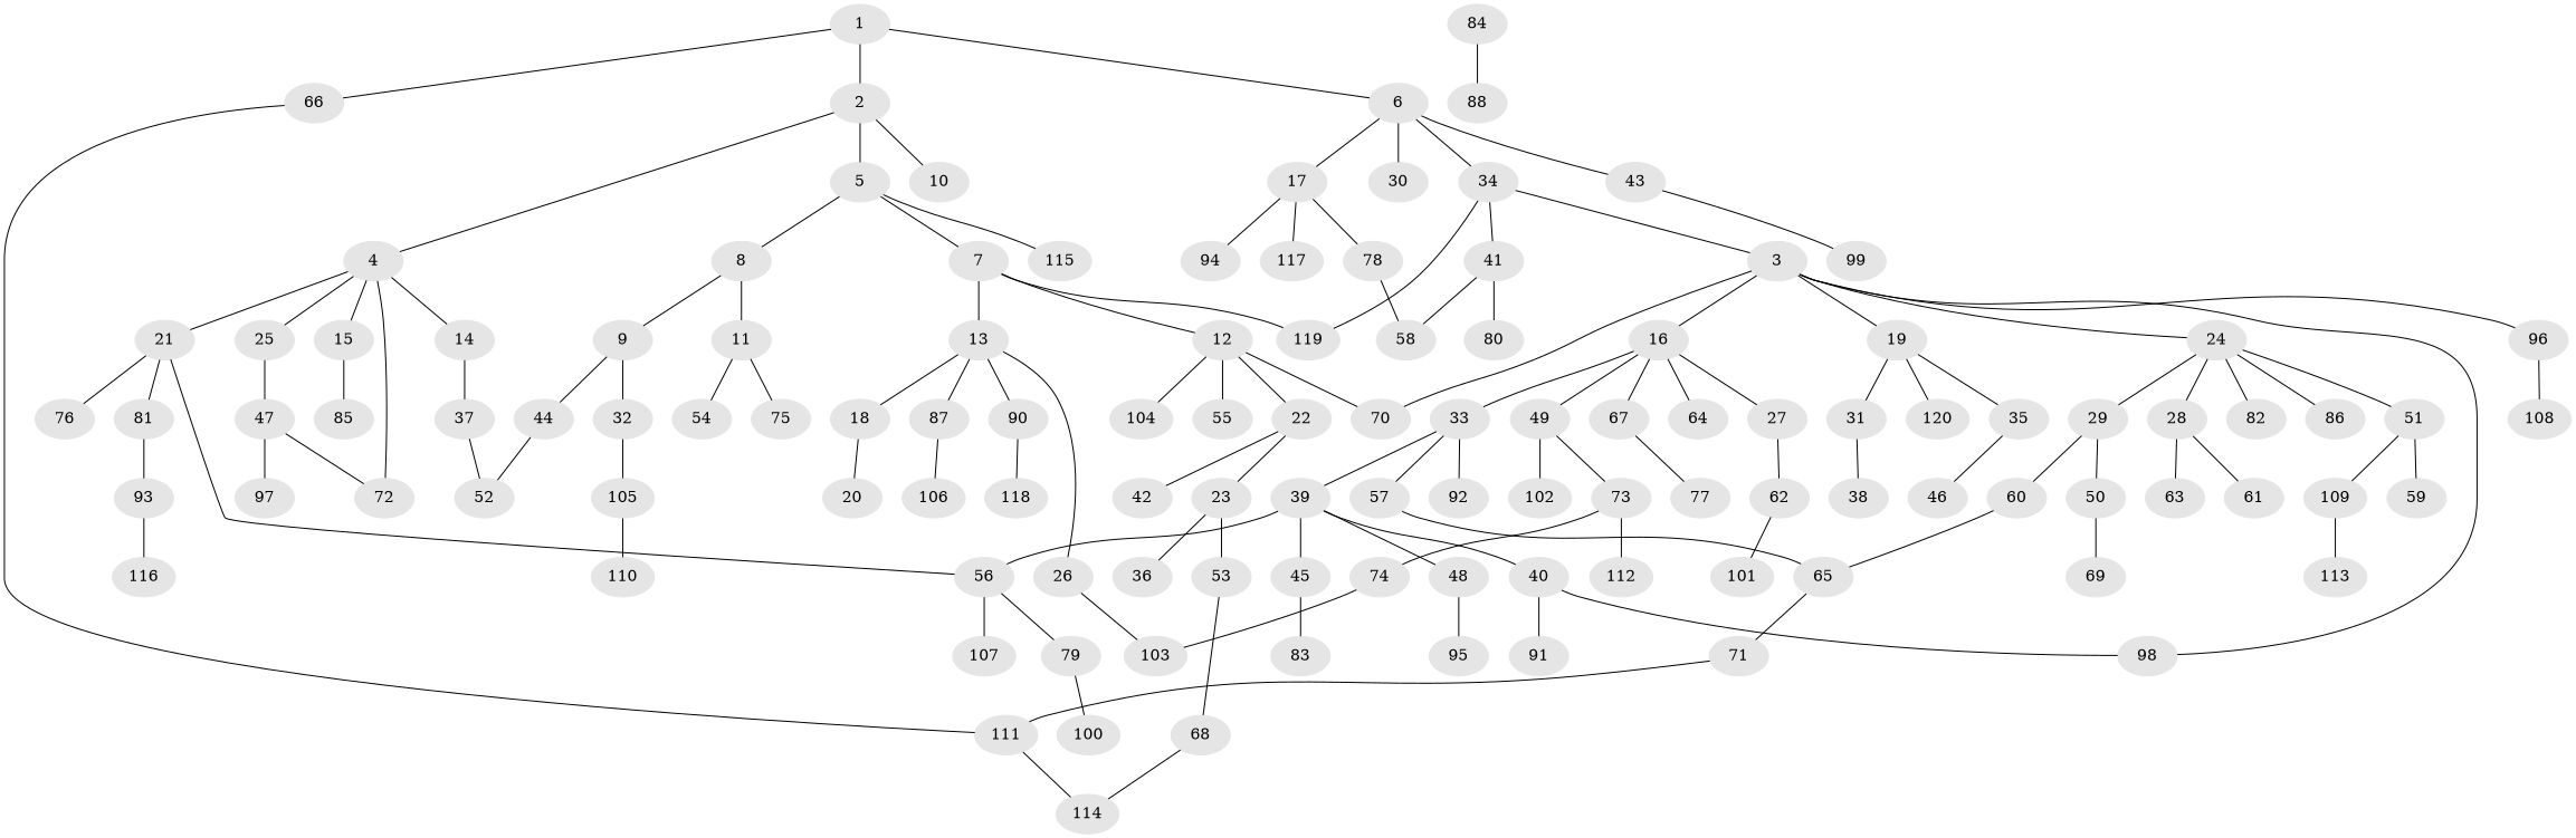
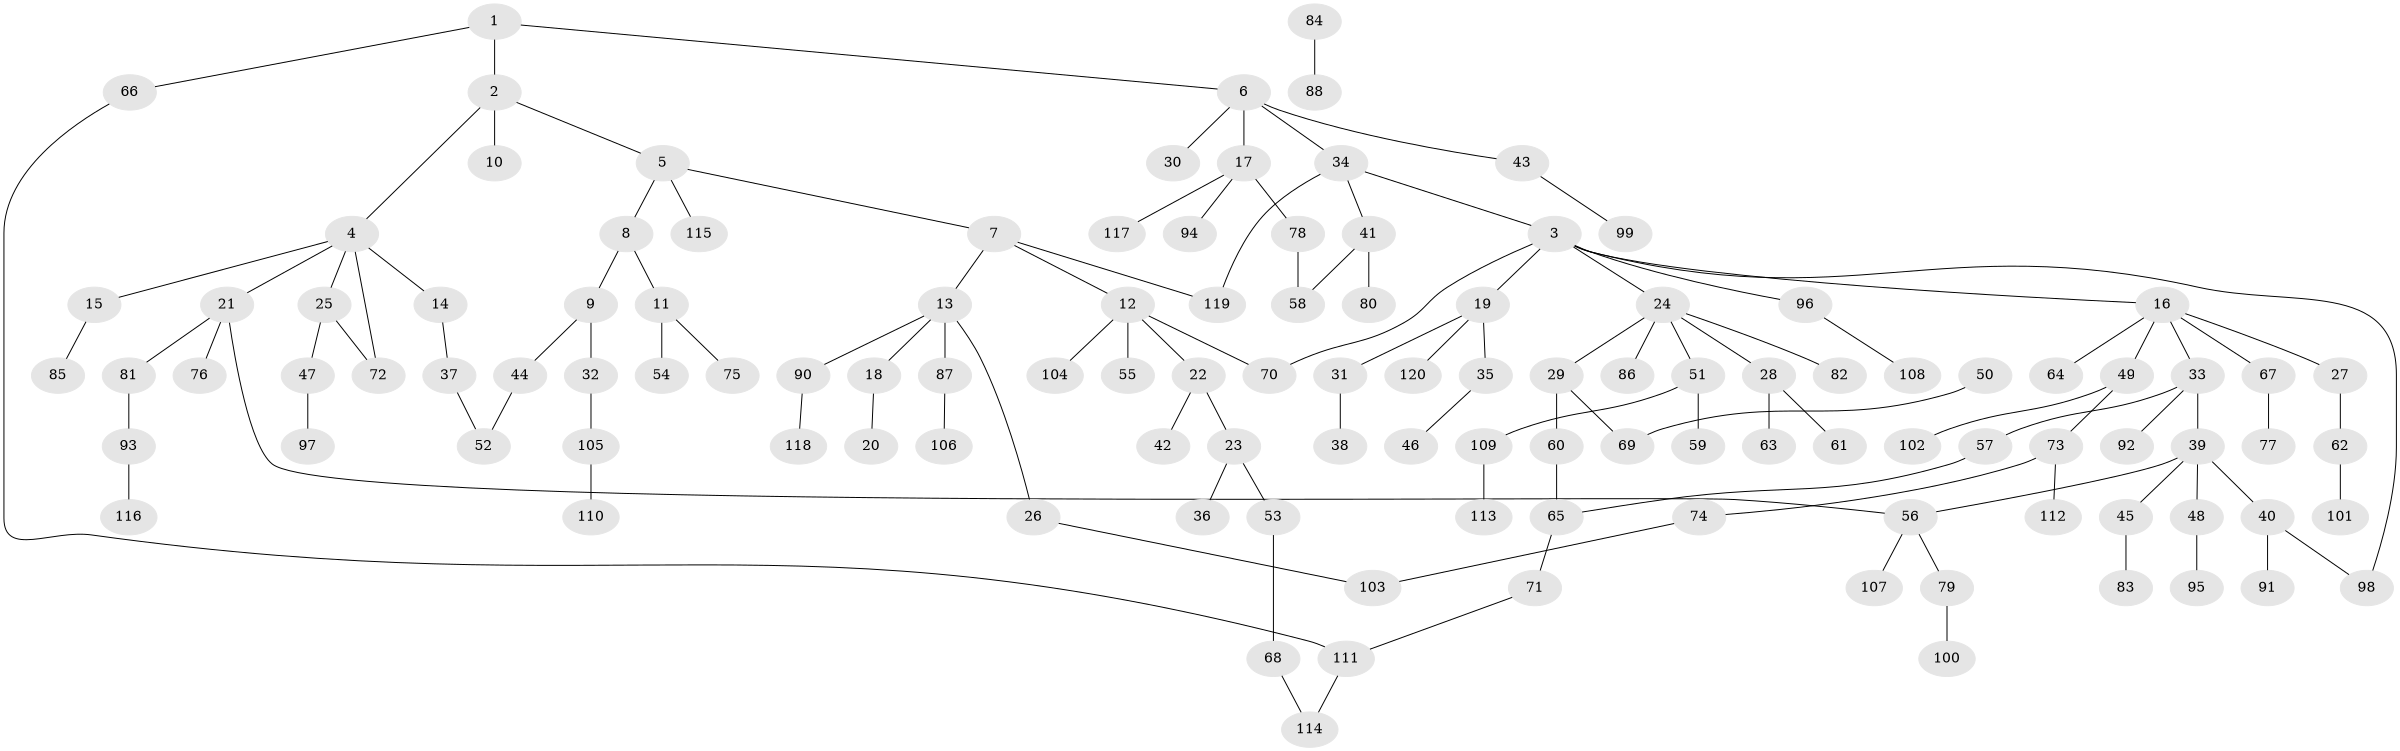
  graph {
    node [color=gray90 style=filled]
    1
    2
    6
    66
    4
    5
    10
    3
    16
    19
    24
    70
    96
    98
    17
    30
    34
    43
    111
    14
    15
    21
    25
    72
    7
    8
    115
    27
    33
    49
    64
    67
    31
    35
    120
    28
    29
    51
    82
    86
    108
    37
    85
    56
    76
    81
    47
    12
    13
    119
    9
    11
    78
    94
    117
    41
    99
    22
    55
    104
    18
    26
    87
    90
    32
    44
    54
    75
    105
    52
    23
    42
    20
    103
    106
    118
    62
    39
    57
    92
    73
    102
    77
    58
    38
    46
    79
    107
    93
    36
    53
    68
    61
    63
    50
    60
    59
    109
    97
    101
    69
    65
    110
    40
    45
    48
    80
    91
    83
    95
    74
    112
    113
    114
    100
    71
    84
    88
    116
    1 -- 2
    1 -- 6
    1 -- 66
    2 -- 4
    2 -- 5
    2 -- 10
    6 -- 17
    6 -- 30
    6 -- 34
    6 -- 43
    66 -- 111
    4 -- 14
    4 -- 15
    4 -- 21
    4 -- 25
    4 -- 72
    5 -- 7
    5 -- 8
    5 -- 115
    3 -- 16
    3 -- 19
    3 -- 24
    3 -- 70
    3 -- 96
    3 -- 98
    16 -- 27
    16 -- 33
    16 -- 49
    16 -- 64
    16 -- 67
    19 -- 31
    19 -- 35
    19 -- 120
    24 -- 28
    24 -- 29
    24 -- 51
    24 -- 82
    24 -- 86
    96 -- 108
    17 -- 78
    17 -- 94
    17 -- 117
    34 -- 3
    34 -- 119
    34 -- 41
    43 -- 99
    111 -- 114
    14 -- 37
    15 -- 85
    21 -- 56
    21 -- 76
    21 -- 81
-   47 -- 72
+   25 -- 72
    25 -- 47
    7 -- 12
    7 -- 13
    7 -- 119
    8 -- 9
    8 -- 11
    27 -- 62
    33 -- 39
    33 -- 57
    33 -- 92
    49 -- 73
    49 -- 102
    67 -- 77
    31 -- 38
    35 -- 46
    28 -- 61
    28 -- 63
-   29 -- 50
+   29 -- 69
    29 -- 60
    51 -- 59
    51 -- 109
    37 -- 52
    56 -- 79
    56 -- 107
    81 -- 93
    47 -- 97
    12 -- 70
    12 -- 22
    12 -- 55
    12 -- 104
    13 -- 18
    13 -- 26
    13 -- 87
    13 -- 90
    9 -- 32
    9 -- 44
    11 -- 54
    11 -- 75
    78 -- 58
    41 -- 58
    41 -- 80
    22 -- 23
    22 -- 42
    18 -- 20
    26 -- 103
    87 -- 106
    90 -- 118
    32 -- 105
    44 -- 52
    105 -- 110
    23 -- 36
    23 -- 53
    62 -- 101
    39 -- 56
    39 -- 40
    39 -- 45
    39 -- 48
    57 -- 65
    73 -- 74
    73 -- 112
    79 -- 100
    93 -- 116
    53 -- 68
    68 -- 114
    50 -- 69
    60 -- 65
    109 -- 113
    65 -- 71
    40 -- 98
    40 -- 91
    45 -- 83
    48 -- 95
    74 -- 103
    71 -- 111
    84 -- 88
  }
